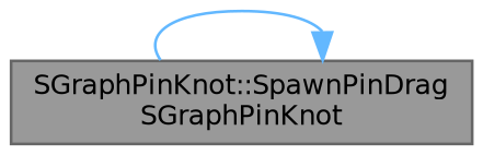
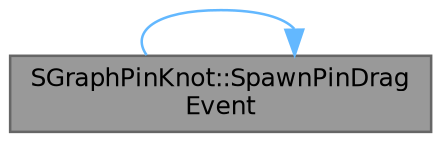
  digraph {
    rankdir=RL
-   n1 [color=gray40 fillcolor=grey60 fontcolor=black fontname=Helvetica fontsize=10 height=0.2 label="SGraphPinKnot::SpawnPinDrag\lSGraphPinKnot" shape=box style=filled width=0.4]
+   n1 [color=gray40 fillcolor=grey60 fontcolor=black fontname=Helvetica fontsize=10 height=0.2 label="SGraphPinKnot::SpawnPinDrag\lEvent" shape=box style=filled width=0.4]
    n1 -> n1 [color=steelblue1 dir=back fontname=Helvetica fontsize=10 labelfontname=Helvetica labelfontsize=10 style=solid]
  }
